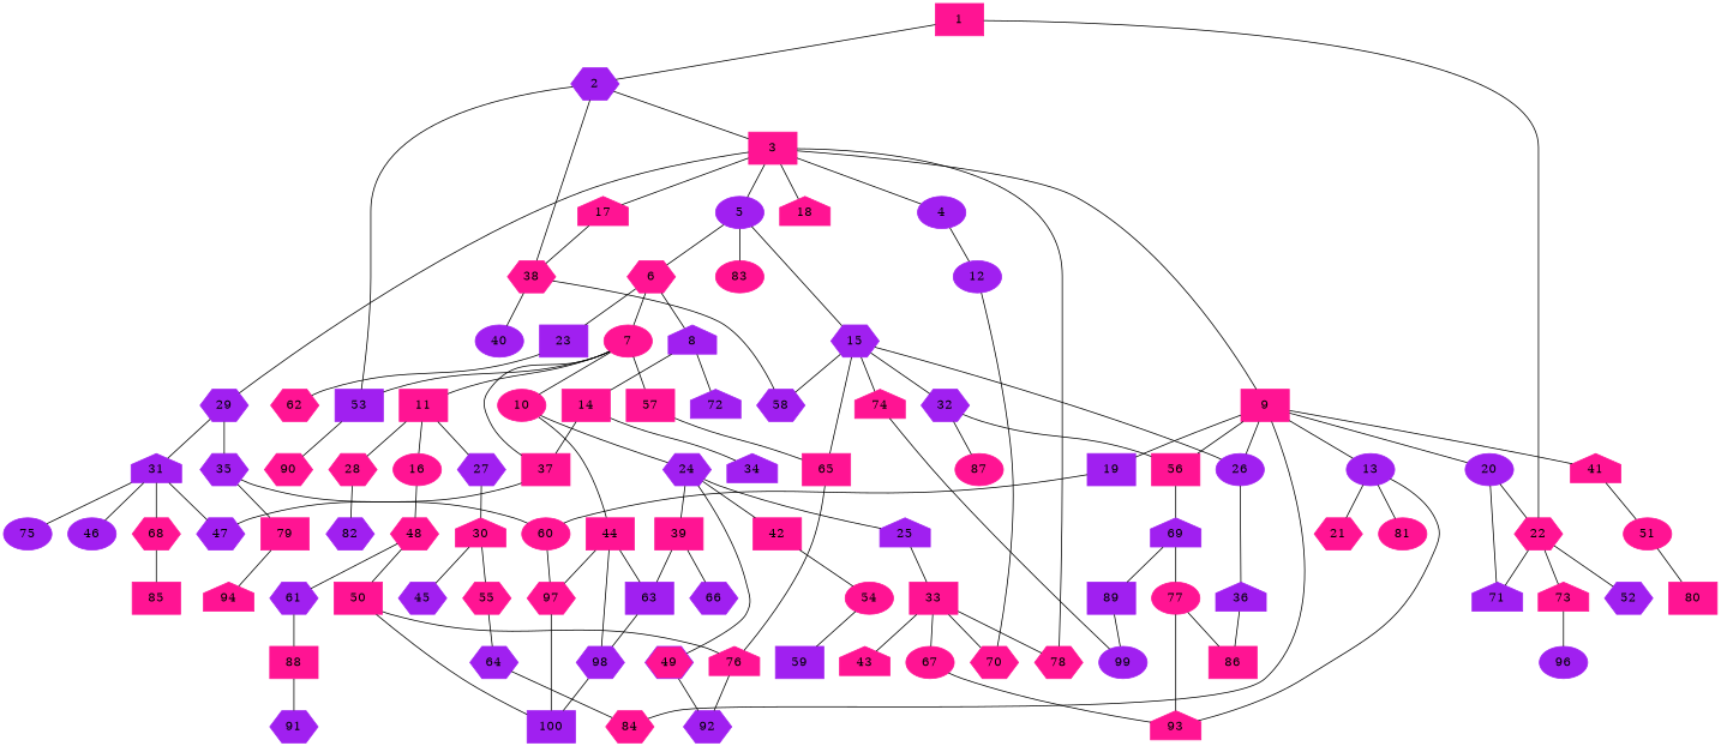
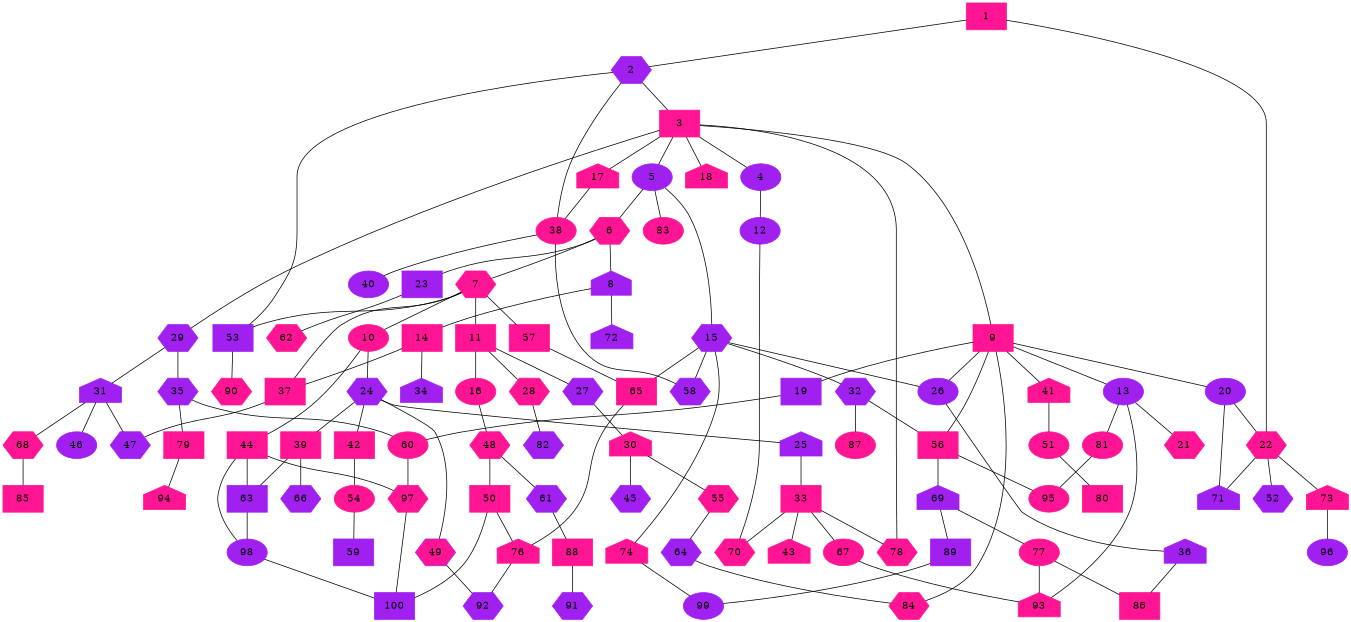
  graph {
    node [color=deeppink shape=hexagon style=filled]
    1 [shape=box]
    2 [color=purple]
    22
    3 [shape=box]
-   38
+   38 [shape=ellipse]
    53 [color=purple shape=box]
    71 [color=purple shape=house]
    52 [color=purple]
    73 [shape=house]
    4 [color=purple shape=ellipse]
    5 [color=purple shape=ellipse]
    9 [shape=box]
    17 [shape=house]
    18 [shape=house]
    29 [color=purple]
    78
    58 [color=purple]
    40 [color=purple shape=ellipse]
    90
    12 [color=purple shape=ellipse]
    6
    15 [color=purple]
    83 [shape=ellipse]
    13 [color=purple shape=ellipse]
    19 [color=purple shape=box]
    20 [color=purple shape=ellipse]
    26 [color=purple shape=ellipse]
    41 [shape=house]
    56 [shape=box]
    84
    31 [color=purple shape=house]
    35 [color=purple]
    70
-   7 [shape=ellipse]
+   7
    8 [color=purple shape=house]
    23 [color=purple shape=box]
    32 [color=purple]
    65 [shape=box]
    74 [shape=house]
    10 [shape=ellipse]
    11 [shape=box]
    37 [shape=box]
    57 [shape=box]
    14 [shape=box]
    72 [color=purple shape=house]
    62
    24 [color=purple]
    44 [shape=box]
    16 [shape=ellipse]
    27 [color=purple]
    28
    47 [color=purple]
    34 [color=purple shape=house]
    21
    81 [shape=ellipse]
    93 [shape=house]
    60 [shape=ellipse]
    36 [color=purple shape=house]
    51 [shape=ellipse]
    69 [color=purple shape=house]
+   95 [shape=ellipse]
    25 [color=purple shape=house]
    39 [shape=box]
    42 [shape=box]
    49 [color=purple fillcolor=deeppink]
    63 [color=purple shape=box]
    97
-   98 [color=purple]
+   98 [color=purple shape=ellipse]
    48
    30 [shape=house]
    82 [color=purple]
    87 [shape=ellipse]
    76 [shape=house]
    99 [color=purple shape=ellipse]
    50 [shape=box]
    61 [color=purple]
    96 [color=purple shape=ellipse]
    33 [shape=box]
    66 [color=purple]
    54 [shape=ellipse]
    92 [color=purple]
    43 [shape=house]
    67 [shape=ellipse]
    86 [shape=box]
    45 [color=purple]
    55
    46 [color=purple shape=ellipse]
    68
-   75 [color=purple shape=ellipse]
    79 [shape=box]
    64 [color=purple]
    85 [shape=box]
    94 [shape=house]
    80 [shape=box]
    59 [color=purple shape=box]
    100 [color=purple shape=box]
    88 [shape=box]
    77 [shape=ellipse]
    89 [color=purple shape=box]
    91 [color=purple]
    1 -- 2
    1 -- 22
    2 -- 3
    2 -- 38
    2 -- 53
    22 -- 71
    22 -- 52
    22 -- 73
    3 -- 4
    3 -- 5
    3 -- 9
    3 -- 17
    3 -- 18
    3 -- 29
    3 -- 78
    38 -- 58
    38 -- 40
    53 -- 90
    73 -- 96
    4 -- 12
    5 -- 6
    5 -- 15
    5 -- 83
    9 -- 13
    9 -- 19
    9 -- 20
    9 -- 26
    9 -- 41
    9 -- 56
    9 -- 84
    17 -- 38
    29 -- 31
    29 -- 35
    12 -- 70
    6 -- 7
    6 -- 8
    6 -- 23
    15 -- 58
    15 -- 26
    15 -- 32
    15 -- 65
    15 -- 74
    13 -- 21
    13 -- 81
    13 -- 93
    19 -- 60
    20 -- 22
    20 -- 71
    26 -- 36
    41 -- 51
    56 -- 69
+   56 -- 95
    31 -- 47
    31 -- 46
    31 -- 68
-   31 -- 75
    35 -- 60
    35 -- 79
    7 -- 53
    7 -- 10
    7 -- 11
    7 -- 37
    7 -- 57
    8 -- 14
    8 -- 72
    23 -- 62
    32 -- 56
    32 -- 87
    65 -- 76
    74 -- 99
    10 -- 24
    10 -- 44
    11 -- 16
    11 -- 27
    11 -- 28
    37 -- 47
    57 -- 65
    14 -- 37
    14 -- 34
    24 -- 25
    24 -- 39
    24 -- 42
    24 -- 49
    44 -- 63
    44 -- 97
    44 -- 98
    16 -- 48
    27 -- 30
    28 -- 82
+   81 -- 95
    60 -- 97
    36 -- 86
    51 -- 80
    69 -- 77
    69 -- 89
    25 -- 33
    39 -- 63
    39 -- 66
    42 -- 54
    49 -- 92
    63 -- 98
    97 -- 100
    98 -- 100
    48 -- 50
    48 -- 61
    30 -- 45
    30 -- 55
    76 -- 92
    50 -- 76
    50 -- 100
    61 -- 88
    33 -- 78
    33 -- 70
    33 -- 43
    33 -- 67
    54 -- 59
    67 -- 93
    55 -- 64
    68 -- 85
    79 -- 94
    64 -- 84
    88 -- 91
    77 -- 93
    77 -- 86
    89 -- 99
  }
